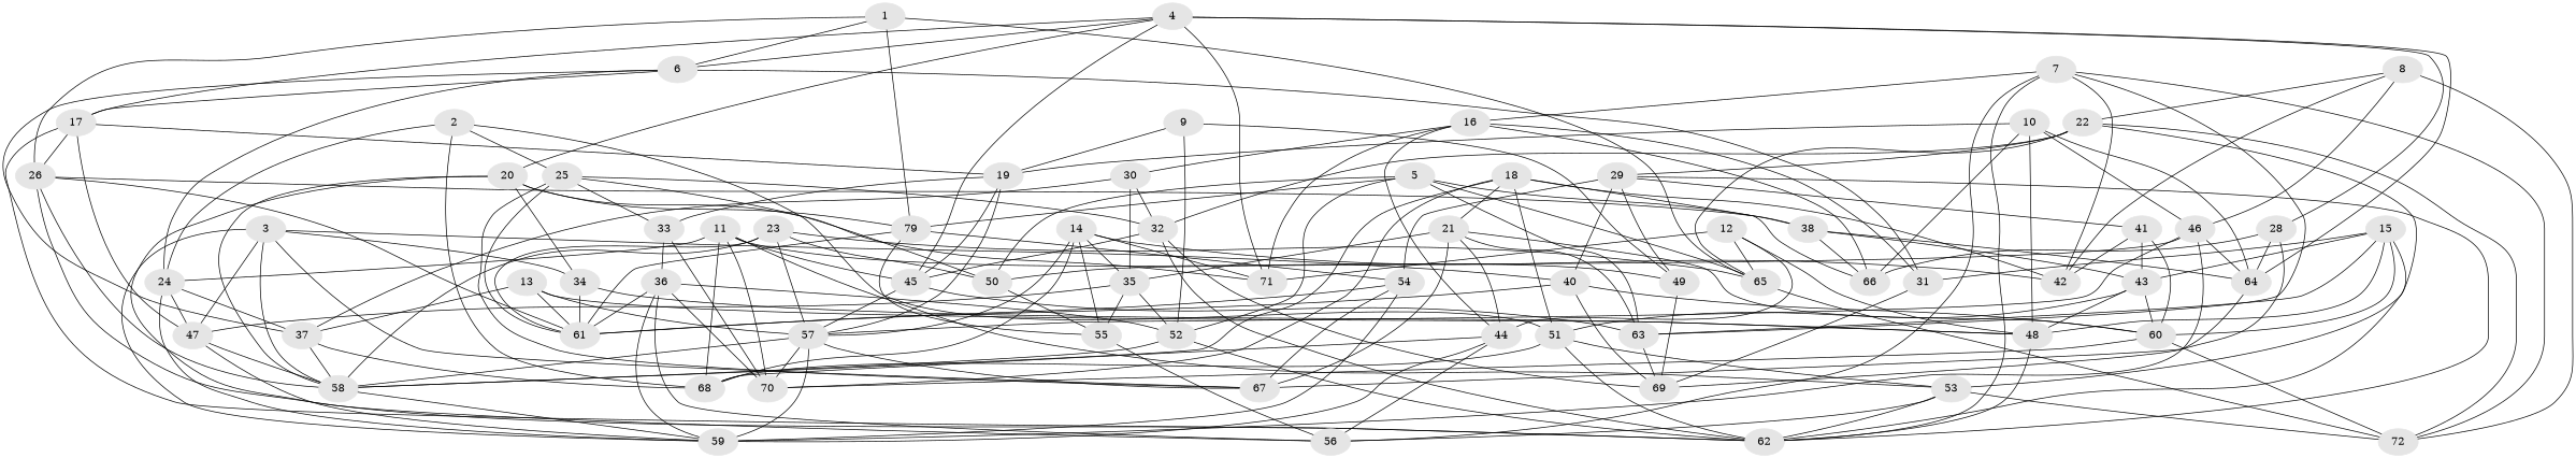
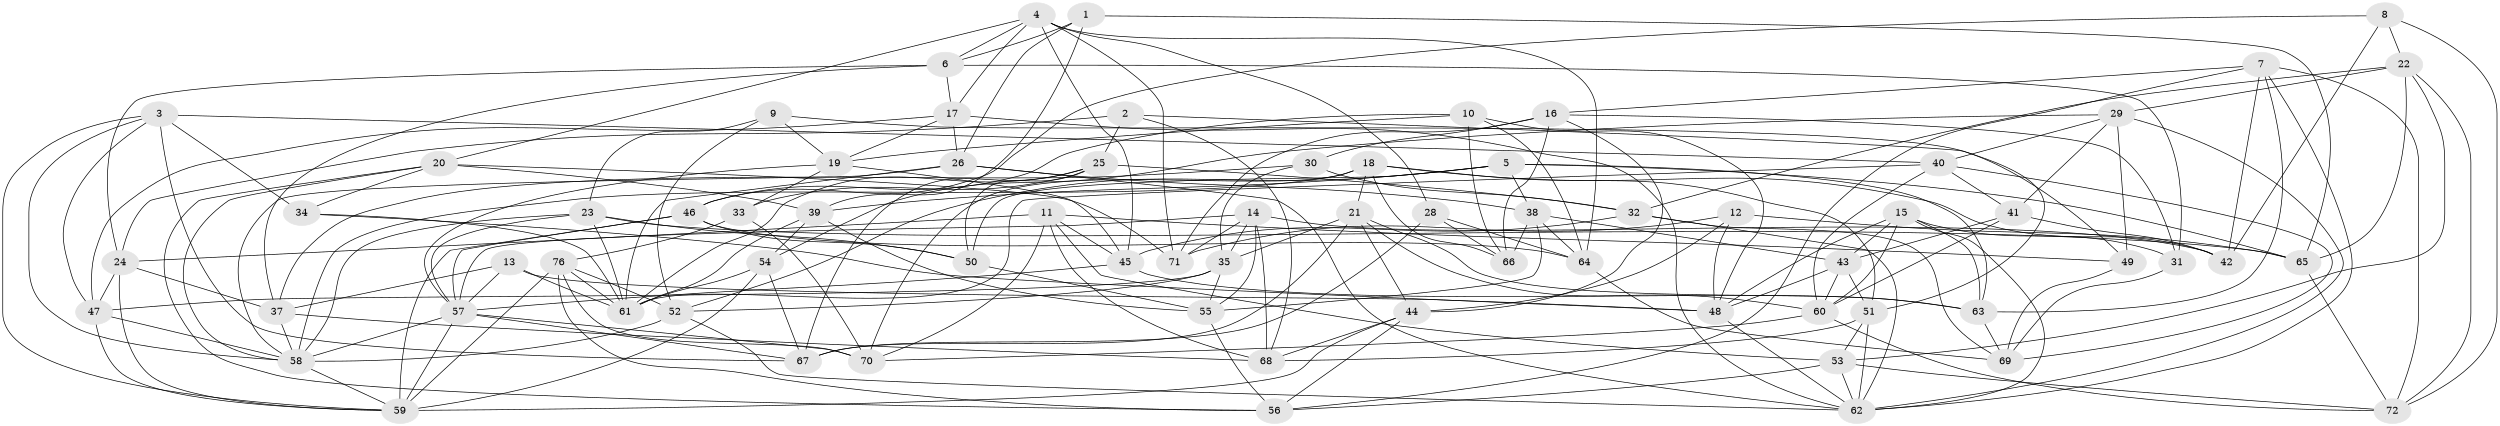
  graph {
    node [color=gray90 style=filled]
    edge [weight=1.0]
    1
    6
    26
-   39 [label=79]
+   39
    65
    24
    17
    31
    37
    58
    38
    62
    61
    55
    54
    72
    2
    25
    51
    68
    47
    59
    67
    50
    33
    32
    53
    3
    34
    40
    48
    60
    41
    69
    4
    20
    28
    45
    64
    71
    19
    56
    66
    63
    57
    5
    52
    43
    7
    16
    42
    44
    30
    8
    22
    46
    29
    9
    23
    49
    10
    11
    70
    12
    13
    14
    35
    15
    18
    21
-   36
+   36 [label=76]
    1 -- 6
    1 -- 26
    1 -- 39
    1 -- 65
    6 -- 24
    6 -- 17
    6 -- 31
    6 -- 37
    26 -- 58
    26 -- 38
    26 -- 62
    26 -- 61
    39 -- 61
    39 -- 55
    39 -- 54
    65 -- 72
    24 -- 37
    24 -- 47
    24 -- 59
    17 -- 26
    17 -- 62
    17 -- 47
    17 -- 19
    31 -- 69
    37 -- 58
    37 -- 68
    58 -- 59
+   38 -- 55
    38 -- 64
    38 -- 66
    38 -- 43
    55 -- 56
    54 -- 61
    54 -- 59 [weight=2.0]
    54 -- 67
    2 -- 24
    2 -- 25
    2 -- 51
    2 -- 68
    25 -- 61
    25 -- 67
    25 -- 50
    25 -- 33
    25 -- 32
    51 -- 62
    51 -- 68
    51 -- 53
    47 -- 58
    47 -- 59
    50 -- 55
    33 -- 70
    33 -- 36
    32 -- 62
    32 -- 69
    32 -- 45
    53 -- 62
    53 -- 72
    53 -- 56
    3 -- 58
    3 -- 47
    3 -- 59
    3 -- 67
    3 -- 34
    3 -- 40
    34 -- 61
    34 -- 48
    40 -- 61
    40 -- 60
+   40 -- 41
    40 -- 69
    48 -- 62
    60 -- 72
    60 -- 70
    41 -- 60 [weight=2.0]
    41 -- 43
    41 -- 42
    4 -- 6
    4 -- 17
    4 -- 20
    4 -- 28
    4 -- 45
    4 -- 64
    4 -- 71 [weight=2.0]
    20 -- 39
    20 -- 58
    20 -- 34
    20 -- 71
    20 -- 56
    28 -- 67
    28 -- 64
    28 -- 66
    45 -- 63
    45 -- 57
    64 -- 69
    19 -- 33
    19 -- 45
    19 -- 57
    63 -- 69
    57 -- 58
    57 -- 59
    57 -- 67
    57 -- 70
    5 -- 39
    5 -- 65
    5 -- 38
    5 -- 50
    5 -- 63
    5 -- 52
    52 -- 58
    52 -- 62
    43 -- 51
    43 -- 48
    43 -- 60
    7 -- 62
    7 -- 72
    7 -- 56
    7 -- 63
    7 -- 16
    7 -- 42
    16 -- 31
    16 -- 71
    16 -- 66
    16 -- 44
    16 -- 30
    44 -- 68
    44 -- 59
    44 -- 56
    30 -- 37
    30 -- 32
    30 -- 35
    8 -- 72
    8 -- 42
    8 -- 22
    8 -- 46
    22 -- 65
    22 -- 72
    22 -- 32
    22 -- 53
    22 -- 29
    46 -- 59
    46 -- 50
    46 -- 64
    46 -- 57
    29 -- 62
    29 -- 54
    29 -- 40
    29 -- 41
    29 -- 49
    9 -- 19
    9 -- 52
+   9 -- 23
    9 -- 49
    23 -- 65
    23 -- 58
    23 -- 61
    23 -- 50
    23 -- 57
    49 -- 69
    10 -- 48
    10 -- 64
    10 -- 19
    10 -- 66
    10 -- 46
    11 -- 24
    11 -- 68
    11 -- 53
    11 -- 45
    11 -- 49
    11 -- 70
    12 -- 65
    12 -- 48
    12 -- 71
    12 -- 44
    13 -- 37
    13 -- 61
    13 -- 48
    13 -- 57
    14 -- 55
    14 -- 68
    14 -- 71
    14 -- 57
    14 -- 42
    14 -- 35
    35 -- 55
    35 -- 47
    35 -- 52
    15 -- 31
    15 -- 62
    15 -- 48
    15 -- 60
    15 -- 63
    15 -- 43
    18 -- 58
    18 -- 51
    18 -- 66
    18 -- 42
    18 -- 70
    18 -- 21
    21 -- 67
    21 -- 60
    21 -- 63
    21 -- 44
    21 -- 35
    36 -- 61
    36 -- 59
    36 -- 56
    36 -- 52
    36 -- 70
  }
